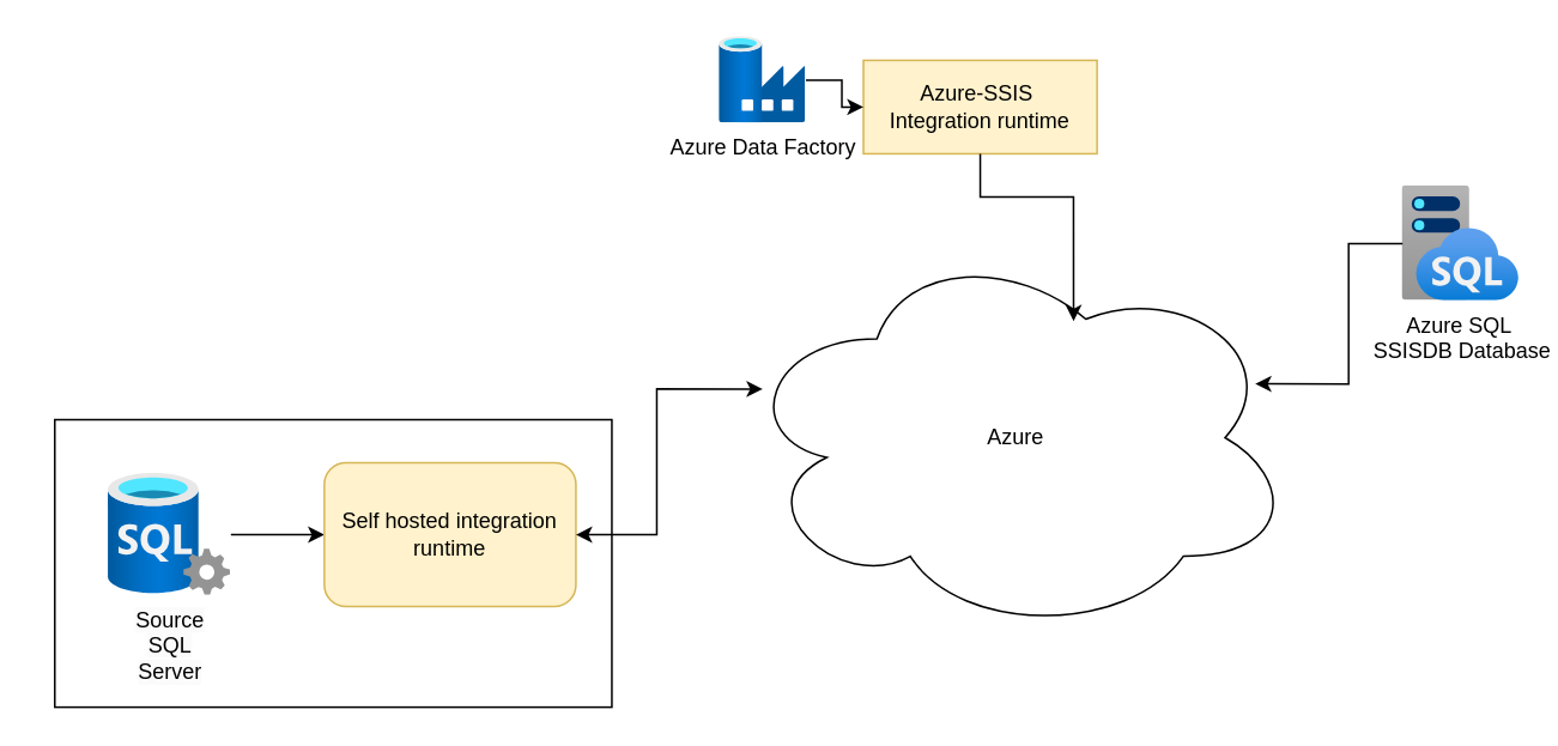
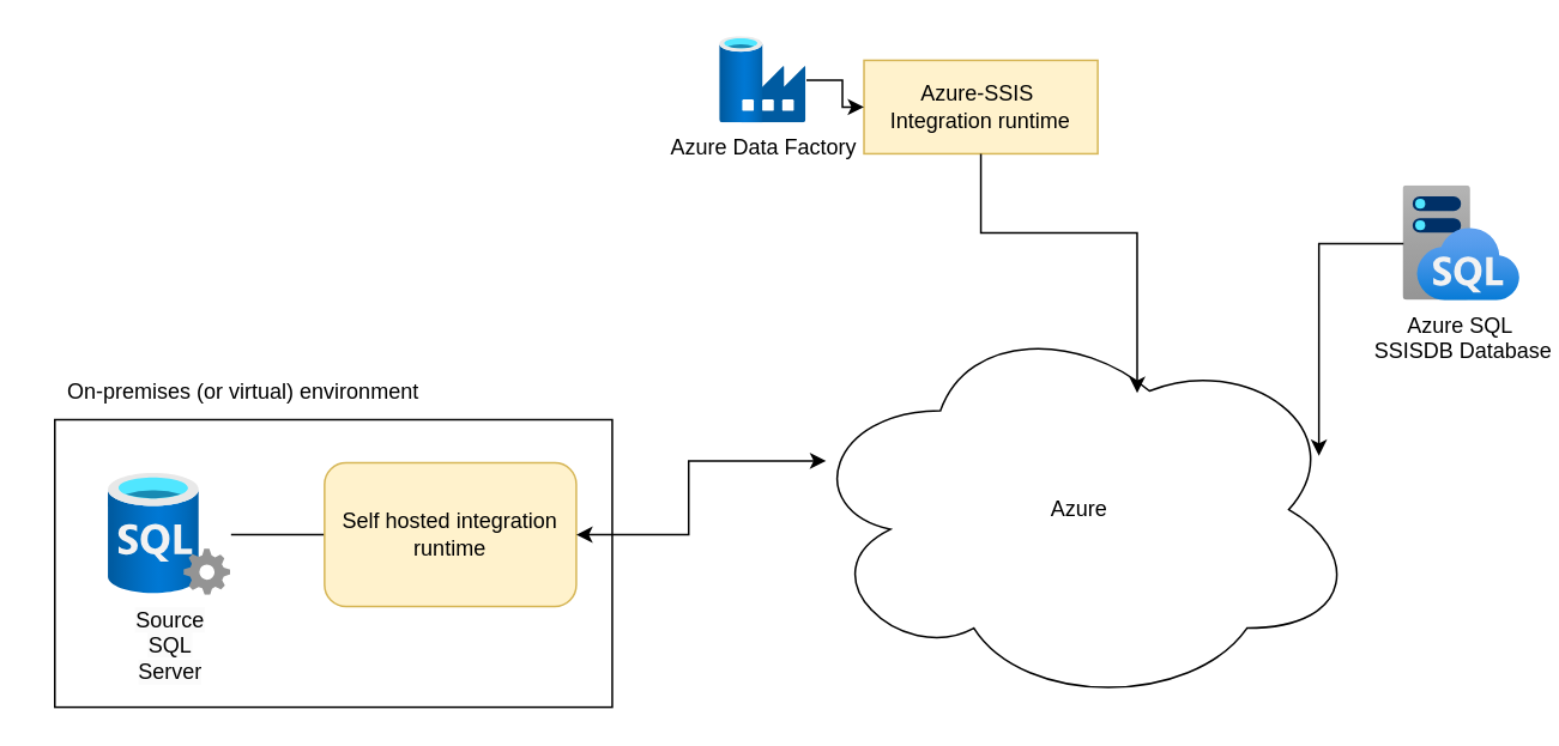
  <mxCell id="0" />
  <mxCell id="1" parent="0" />
  <mxCell id="2" value="" style="rounded=0;whiteSpace=wrap;html=1;" vertex="1" parent="1"><mxGeometry x="30" y="233" width="310" height="160" as="geometry" /></mxCell>
- <mxCell id="3" style="edgeStyle=orthogonalEdgeStyle;rounded=0;orthogonalLoop=1;jettySize=auto;html=1;entryX=0;entryY=0.5;entryDx=0;entryDy=0;" edge="1" parent="1" source="4" target="6"><mxGeometry relative="1" as="geometry" /></mxCell>
+ <mxCell id="3" style="edgeStyle=orthogonalEdgeStyle;rounded=0;orthogonalLoop=1;jettySize=auto;html=1;entryX=0;entryY=0.5;entryDx=0;entryDy=0;endArrow=none;" edge="1" parent="1" source="4" target="6"><mxGeometry relative="1" as="geometry" /></mxCell>
  <mxCell id="4" value="&lt;span style=&quot;text-wrap-mode: wrap; background-color: rgb(251, 251, 251);&quot;&gt;Source SQL Server&lt;/span&gt;" style="image;aspect=fixed;html=1;points=[];align=center;fontSize=12;image=img/lib/azure2/databases/SQL_Server.svg;" vertex="1" parent="1"><mxGeometry x="60" y="263" width="68" height="68" as="geometry" /></mxCell>
+ <mxCell id="5" value="On-premises (or virtual) environment" style="text;html=1;align=center;verticalAlign=middle;whiteSpace=wrap;rounded=0;" vertex="1" parent="1"><mxGeometry x="20" y="203" width="230" height="30" as="geometry" /></mxCell>
  <mxCell id="6" value="Self hosted integration runtime" style="whiteSpace=wrap;html=1;fillColor=#fff2cc;strokeColor=#d6b656;rounded=1;" vertex="1" parent="1"><mxGeometry x="180" y="257" width="140" height="80" as="geometry" /></mxCell>
  <mxCell id="7" value="Azure SQL&amp;nbsp;&lt;div&gt;SSISDB Database&lt;/div&gt;" style="image;aspect=fixed;html=1;points=[];align=center;fontSize=12;image=img/lib/azure2/databases/SQL_Managed_Instance.svg;" vertex="1" parent="1"><mxGeometry x="780" y="103" width="65" height="64" as="geometry" /></mxCell>
- <mxCell id="8" value="Azure" style="ellipse;shape=cloud;whiteSpace=wrap;html=1;" vertex="1" parent="1"><mxGeometry x="410" y="133" width="310" height="220" as="geometry" /></mxCell>
+ <mxCell id="8" value="Azure" style="ellipse;shape=cloud;whiteSpace=wrap;html=1;" vertex="1" parent="1"><mxGeometry x="445" y="173" width="310" height="220" as="geometry" /></mxCell>
  <mxCell id="9" value="Azure-SSIS&amp;nbsp;&lt;div&gt;Integration runtime&lt;/div&gt;" style="rounded=0;whiteSpace=wrap;html=1;fillColor=#fff2cc;strokeColor=#d6b656;" vertex="1" parent="1"><mxGeometry x="480" y="33" width="130" height="52" as="geometry" /></mxCell>
  <mxCell id="10" style="edgeStyle=orthogonalEdgeStyle;rounded=0;orthogonalLoop=1;jettySize=auto;html=1;entryX=0.045;entryY=0.377;entryDx=0;entryDy=0;entryPerimeter=0;startArrow=classic;startFill=1;" edge="1" parent="1" source="6" target="8"><mxGeometry relative="1" as="geometry" /></mxCell>
  <mxCell id="11" style="edgeStyle=orthogonalEdgeStyle;rounded=0;orthogonalLoop=1;jettySize=auto;html=1;entryX=0;entryY=0.5;entryDx=0;entryDy=0;" edge="1" parent="1" source="12" target="9"><mxGeometry relative="1" as="geometry" /></mxCell>
  <mxCell id="12" value="Azure Data Factory" style="image;aspect=fixed;html=1;points=[];align=center;fontSize=12;image=img/lib/azure2/databases/Data_Factory.svg;" vertex="1" parent="1"><mxGeometry x="400" y="20" width="48" height="48" as="geometry" /></mxCell>
  <mxCell id="13" style="edgeStyle=orthogonalEdgeStyle;rounded=0;orthogonalLoop=1;jettySize=auto;html=1;entryX=0.603;entryY=0.205;entryDx=0;entryDy=0;entryPerimeter=0;" edge="1" parent="1" source="9" target="8"><mxGeometry relative="1" as="geometry" /></mxCell>
  <mxCell id="14" style="edgeStyle=orthogonalEdgeStyle;rounded=0;orthogonalLoop=1;jettySize=auto;html=1;entryX=0.929;entryY=0.364;entryDx=0;entryDy=0;entryPerimeter=0;" edge="1" parent="1" source="7" target="8"><mxGeometry relative="1" as="geometry" /></mxCell>
